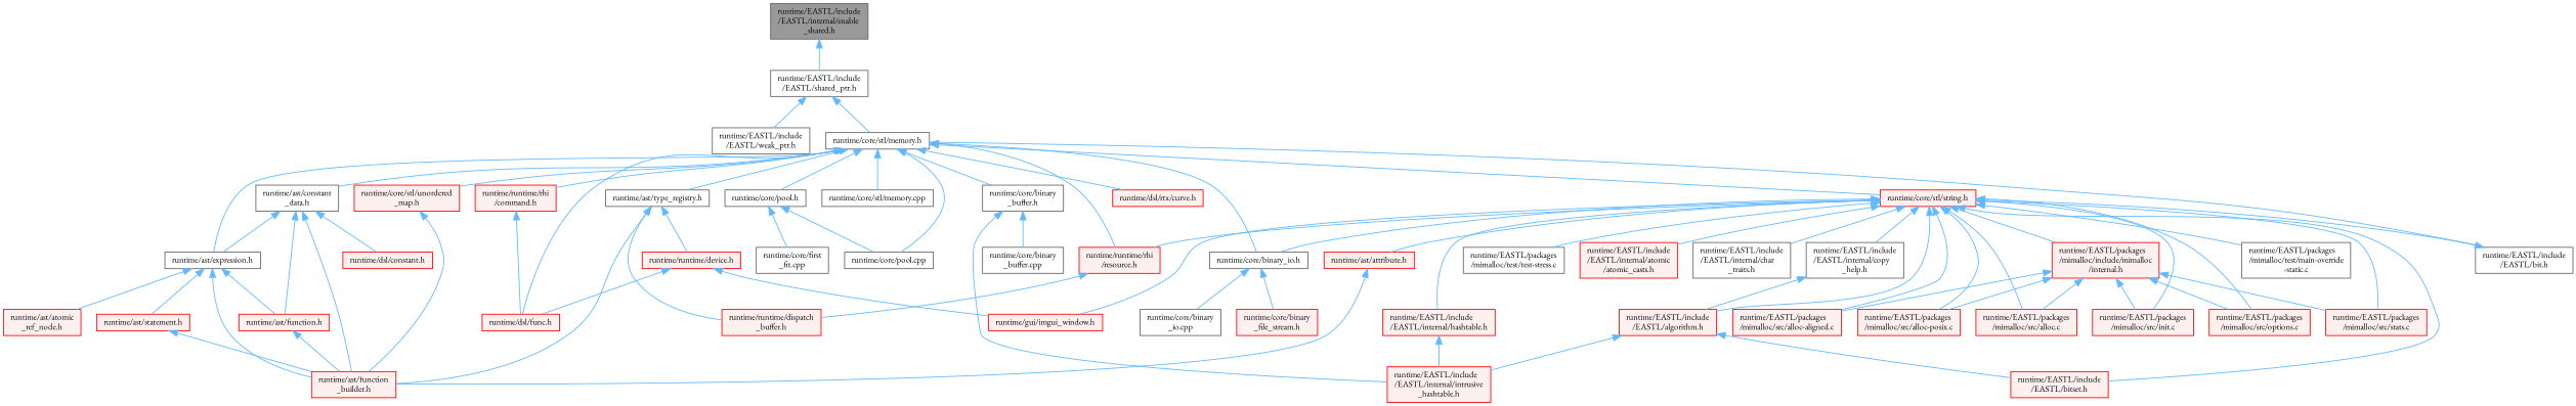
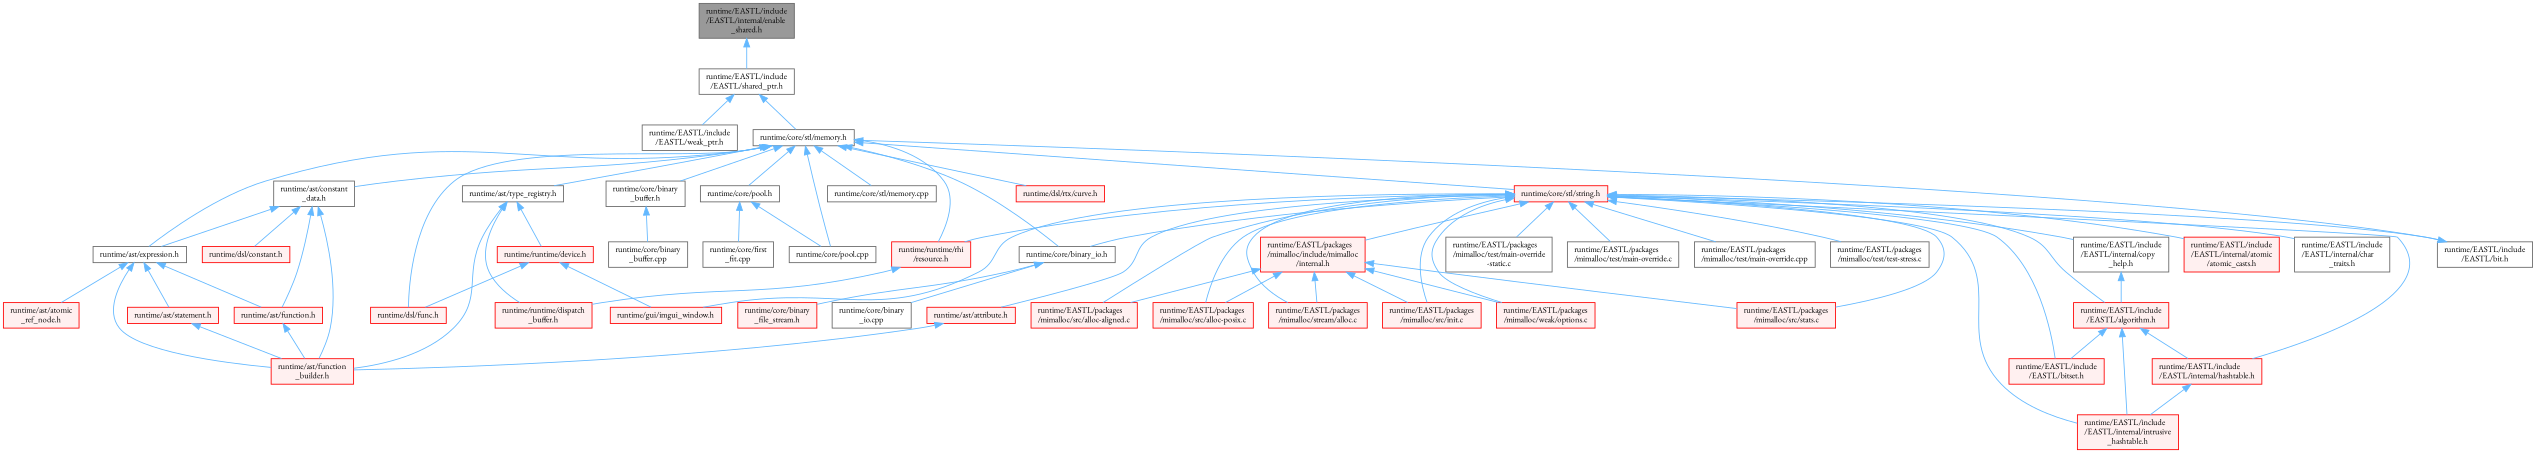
  digraph {
    fontname="EB Garamond"
    node [color=red fillcolor="#FFF0F0" fontname="EB Garamond" fontsize=10 shape=box style=filled]
    edge [color=steelblue1 dir=back fontname="EB Garamond" fontsize=10 labelfontname=Helvetica labelfontsize=10 style=solid]
    n1 [color=gray40 fillcolor=grey60 fontcolor=black height=0.2 label="runtime/EASTL/include\l/EASTL/internal/enable\l_shared.h" width=0.4]
    n2 [color=grey40 fillcolor=white height=0.2 label="runtime/EASTL/include\l/EASTL/shared_ptr.h" width=0.4]
    n3 [color=grey40 fillcolor=white height=0.2 label="runtime/EASTL/include\l/EASTL/weak_ptr.h" width=0.4]
    n4 [color=grey40 fillcolor=white height=0.2 label="runtime/core/stl/memory.h" width=0.4]
    n5 [color=grey40 fillcolor=white height=0.2 label="runtime/ast/constant\l_data.h" width=0.4]
    n6 [color=grey40 fillcolor=white height=0.2 label="runtime/ast/expression.h" width=0.4]
    n7 [color=grey40 fillcolor=white height=0.2 label="runtime/ast/type_registry.h" width=0.4]
    n8 [height=0.2 label="runtime/dsl/func.h" width=0.4]
    n9 [color=grey40 fillcolor=white height=0.2 label="runtime/core/binary\l_buffer.h" width=0.4]
    n10 [color=grey40 fillcolor=white height=0.2 label="runtime/core/binary_io.h" width=0.4]
    n11 [color=grey40 fillcolor=white height=0.2 label="runtime/core/pool.h" width=0.4]
    n12 [color=grey40 fillcolor=white height=0.2 label="runtime/core/stl/memory.cpp" width=0.4]
    n13 [height=0.2 label="runtime/core/stl/string.h" width=0.4]
    n14 [height=0.2 label="runtime/runtime/rhi\l/resource.h" width=0.4]
-   n15 [height=0.2 label="runtime/core/stl/unordered\l_map.h" width=0.4]
    n16 [height=0.2 label="runtime/dsl/rtx/curve.h" width=0.4]
-   n17 [height=0.2 label="runtime/runtime/rhi\l/command.h" width=0.4]
    n18 [color=grey40 fillcolor=white height=0.2 label="runtime/core/pool.cpp" width=0.4]
    n19 [height=0.2 label="runtime/ast/function.h" width=0.4]
    n20 [height=0.2 label="runtime/ast/function\l_builder.h" width=0.4]
    n21 [height=0.2 label="runtime/dsl/constant.h" width=0.4]
    n22 [height=0.2 label="runtime/ast/atomic\l_ref_node.h" width=0.4]
    n23 [height=0.2 label="runtime/ast/statement.h" width=0.4]
    n24 [height=0.2 label="runtime/runtime/device.h" width=0.4]
    n25 [height=0.2 label="runtime/runtime/dispatch\l_buffer.h" width=0.4]
    n26 [height=0.2 label="runtime/gui/imgui_window.h" width=0.4]
    n27 [color=grey40 fillcolor=white height=0.2 label="runtime/core/binary\l_buffer.cpp" width=0.4]
    n28 [height=0.2 label="runtime/core/binary\l_file_stream.h" width=0.4]
    n29 [color=grey40 fillcolor=white height=0.2 label="runtime/core/binary\l_io.cpp" width=0.4]
    n30 [color=grey40 fillcolor=white height=0.2 label="runtime/core/first\l_fit.cpp" width=0.4]
    n31 [height=0.2 label="runtime/EASTL/include\l/EASTL/algorithm.h" width=0.4]
    n32 [height=0.2 label="runtime/EASTL/include\l/EASTL/bitset.h" width=0.4]
    n33 [height=0.2 label="runtime/EASTL/include\l/EASTL/internal/hashtable.h" width=0.4]
    n34 [height=0.2 label="runtime/EASTL/include\l/EASTL/internal/intrusive\l_hashtable.h" width=0.4]
    n35 [color=grey40 fillcolor=white height=0.2 label="runtime/EASTL/include\l/EASTL/bit.h" width=0.4]
    n36 [height=0.2 label="runtime/EASTL/include\l/EASTL/internal/atomic\l/atomic_casts.h" width=0.4]
    n37 [color=grey40 fillcolor=white height=0.2 label="runtime/EASTL/include\l/EASTL/internal/char\l_traits.h" width=0.4]
    n38 [color=grey40 fillcolor=white height=0.2 label="runtime/EASTL/include\l/EASTL/internal/copy\l_help.h" width=0.4]
    n39 [height=0.2 label="runtime/EASTL/packages\l/mimalloc/include/mimalloc\l/internal.h" width=0.4]
    n40 [height=0.2 label="runtime/EASTL/packages\l/mimalloc/src/alloc-aligned.c" width=0.4]
    n41 [height=0.2 label="runtime/EASTL/packages\l/mimalloc/src/alloc-posix.c" width=0.4]
-   n42 [height=0.2 label="runtime/EASTL/packages\l/mimalloc/src/alloc.c" width=0.4]
+   n42 [height=0.2 label="runtime/EASTL/packages\l/mimalloc/stream/alloc.c" width=0.4]
    n43 [height=0.2 label="runtime/EASTL/packages\l/mimalloc/src/init.c" width=0.4]
-   n44 [height=0.2 label="runtime/EASTL/packages\l/mimalloc/src/options.c" width=0.4]
+   n44 [height=0.2 label="runtime/EASTL/packages\l/mimalloc/weak/options.c" width=0.4]
    n45 [height=0.2 label="runtime/EASTL/packages\l/mimalloc/src/stats.c" width=0.4]
    n46 [color=grey40 fillcolor=white height=0.2 label="runtime/EASTL/packages\l/mimalloc/test/main-override\l-static.c" width=0.4]
+   n47 [color=grey40 fillcolor=white height=0.2 label="runtime/EASTL/packages\l/mimalloc/test/main-override.c" width=0.4]
+   n48 [color=grey40 fillcolor=white height=0.2 label="runtime/EASTL/packages\l/mimalloc/test/main-override.cpp" width=0.4]
    n49 [color=grey40 fillcolor=white height=0.2 label="runtime/EASTL/packages\l/mimalloc/test/test-stress.c" width=0.4]
    n50 [height=0.2 label="runtime/ast/attribute.h" width=0.4]
    n1 -> n2
    n2 -> n3
    n2 -> n4
    n4 -> n5
    n4 -> n6
    n4 -> n7
    n4 -> n8
    n4 -> n9
    n4 -> n10
    n4 -> n11
    n4 -> n12
    n4 -> n13
    n4 -> n14
-   n4 -> n15
    n4 -> n16
-   n4 -> n17
    n4 -> n18
    n5 -> n6
    n5 -> n19
    n5 -> n20
    n5 -> n21
    n6 -> n19
    n6 -> n20
    n6 -> n22
    n6 -> n23
    n7 -> n20
    n7 -> n24
    n7 -> n25
    n9 -> n27
    n10 -> n28
    n10 -> n29
    n11 -> n18
    n11 -> n30
    n13 -> n10
    n13 -> n14
    n13 -> n26
    n13 -> n31
    n13 -> n32
    n13 -> n33
-   n9 -> n34
+   n13 -> n34
    n13 -> n35
    n13 -> n36
    n13 -> n37
    n13 -> n38
    n13 -> n39
    n13 -> n40
    n13 -> n41
    n13 -> n42
    n13 -> n43
    n13 -> n44
    n13 -> n45
    n13 -> n46
+   n13 -> n47
+   n13 -> n48
    n13 -> n49
    n13 -> n50
    n14 -> n25
-   n15 -> n20
-   n17 -> n8
    n19 -> n20
    n23 -> n20
    n24 -> n8
    n24 -> n26
    n31 -> n32
+   n31 -> n33
    n31 -> n34
    n33 -> n34
    n35 -> n4
    n38 -> n31
    n39 -> n40
    n39 -> n41
    n39 -> n42
    n39 -> n43
    n39 -> n44
    n39 -> n45
    n50 -> n20
  }
